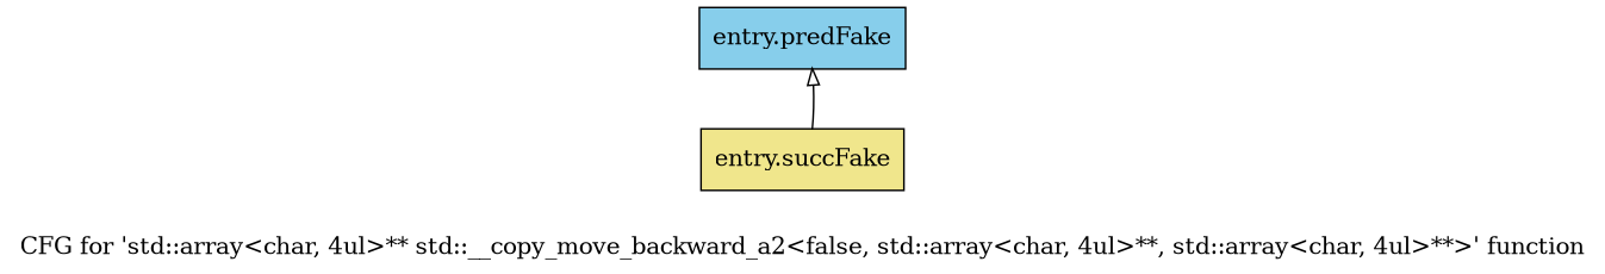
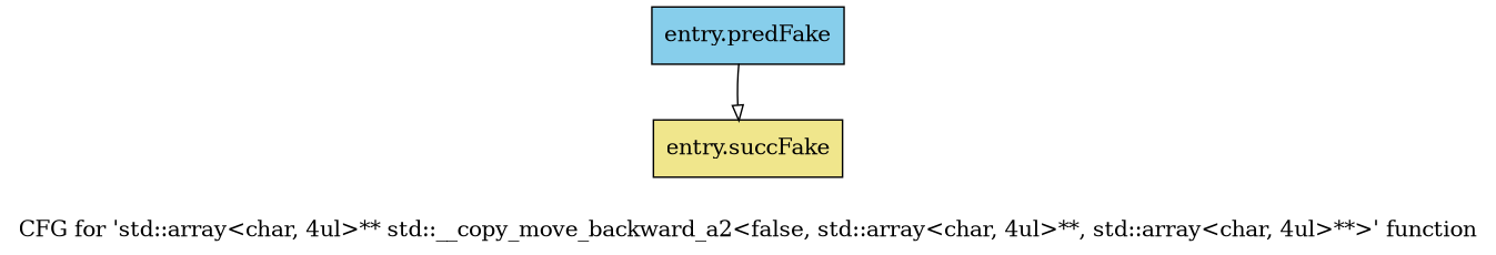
  digraph {
    label="CFG for 'std::array\<char, 4ul\>** std::__copy_move_backward_a2\<false, std::array\<char, 4ul\>**, std::array\<char, 4ul\>**\>' function"
    node [shape=record style=filled color=black]
    n1 [label="{entry.predFake}" fillcolor=skyblue]
    n2 [filename="/tools/Xilinx/Vitis_HLS/2022.1/tps/lnx64/gcc-8.3.0/lib/gcc/x86_64-pc-linux-gnu/8.3.0/../../../../include/c++/8.3.0/bits/stl_algobase.h" label="{entry.succFake}" linenumber=597 fillcolor=khaki]
-   n2 -> n1 [execusionnum=0 filename="/tools/Xilinx/Vitis_HLS/2022.1/tps/lnx64/gcc-8.3.0/lib/gcc/x86_64-pc-linux-gnu/8.3.0/../../../../include/c++/8.3.0/bits/stl_algobase.h" arrowhead=onormal]
+   n1 -> n2 [execusionnum=0 filename="/tools/Xilinx/Vitis_HLS/2022.1/tps/lnx64/gcc-8.3.0/lib/gcc/x86_64-pc-linux-gnu/8.3.0/../../../../include/c++/8.3.0/bits/stl_algobase.h" arrowhead=onormal]
  }
